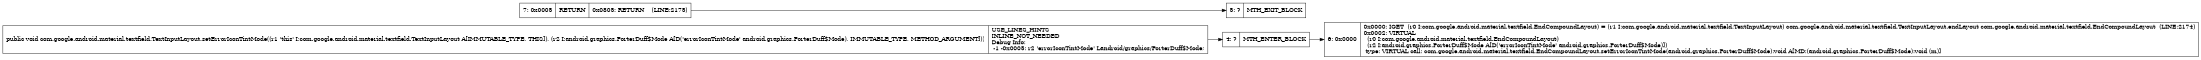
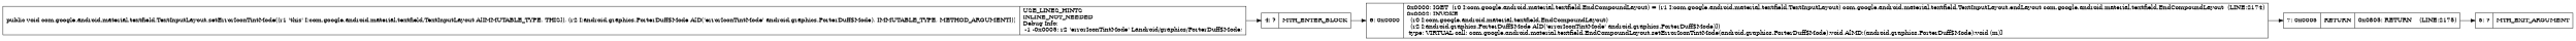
  digraph {
    rankdir=LR
    node [shape=record]
    n1 [label="{4\:\ ?|MTH_ENTER_BLOCK\l}"]
-   n2 [label="{6\:\ 0x0000|0x0000: IGET  (r0 I:com.google.android.material.textfield.EndCompoundLayout) = (r1 I:com.google.android.material.textfield.TextInputLayout) com.google.android.material.textfield.TextInputLayout.endLayout com.google.android.material.textfield.EndCompoundLayout  (LINE:2174)\l0x0002: VIRTUAL  \l  (r0 I:com.google.android.material.textfield.EndCompoundLayout)\l  (r2 I:android.graphics.PorterDuff$Mode A[D('errorIconTintMode' android.graphics.PorterDuff$Mode)])\l type: VIRTUAL call: com.google.android.material.textfield.EndCompoundLayout.setErrorIconTintMode(android.graphics.PorterDuff$Mode):void A[MD:(android.graphics.PorterDuff$Mode):void (m)]\l}"]
+   n2 [label="{6\:\ 0x0000|0x0000: IGET  (r0 I:com.google.android.material.textfield.EndCompoundLayout) = (r1 I:com.google.android.material.textfield.TextInputLayout) com.google.android.material.textfield.TextInputLayout.endLayout com.google.android.material.textfield.EndCompoundLayout  (LINE:2174)\l0x0002: INVOKE  \l  (r0 I:com.google.android.material.textfield.EndCompoundLayout)\l  (r2 I:android.graphics.PorterDuff$Mode A[D('errorIconTintMode' android.graphics.PorterDuff$Mode)])\l type: VIRTUAL call: com.google.android.material.textfield.EndCompoundLayout.setErrorIconTintMode(android.graphics.PorterDuff$Mode):void A[MD:(android.graphics.PorterDuff$Mode):void (m)]\l}"]
    n3 [label="{7\:\ 0x0005|RETURN\l|0x0805: RETURN    (LINE:2175)\l}"]
-   n4 [label="{5\:\ ?|MTH_EXIT_BLOCK\l}"]
+   n4 [label="{5\:\ ?|MTH_EXIT_ARGUMENT\l}"]
    n5 [label="{public void com.google.android.material.textfield.TextInputLayout.setErrorIconTintMode((r1 'this' I:com.google.android.material.textfield.TextInputLayout A[IMMUTABLE_TYPE, THIS]), (r2 I:android.graphics.PorterDuff$Mode A[D('errorIconTintMode' android.graphics.PorterDuff$Mode), IMMUTABLE_TYPE, METHOD_ARGUMENT]))  | USE_LINES_HINTS\lINLINE_NOT_NEEDED\lDebug Info:\l  \-1 \-0x0005: r2 'errorIconTintMode' Landroid\/graphics\/PorterDuff$Mode;\l}"]
    n1 -> n2
+   n2 -> n3
    n3 -> n4
    n5 -> n1
  }
